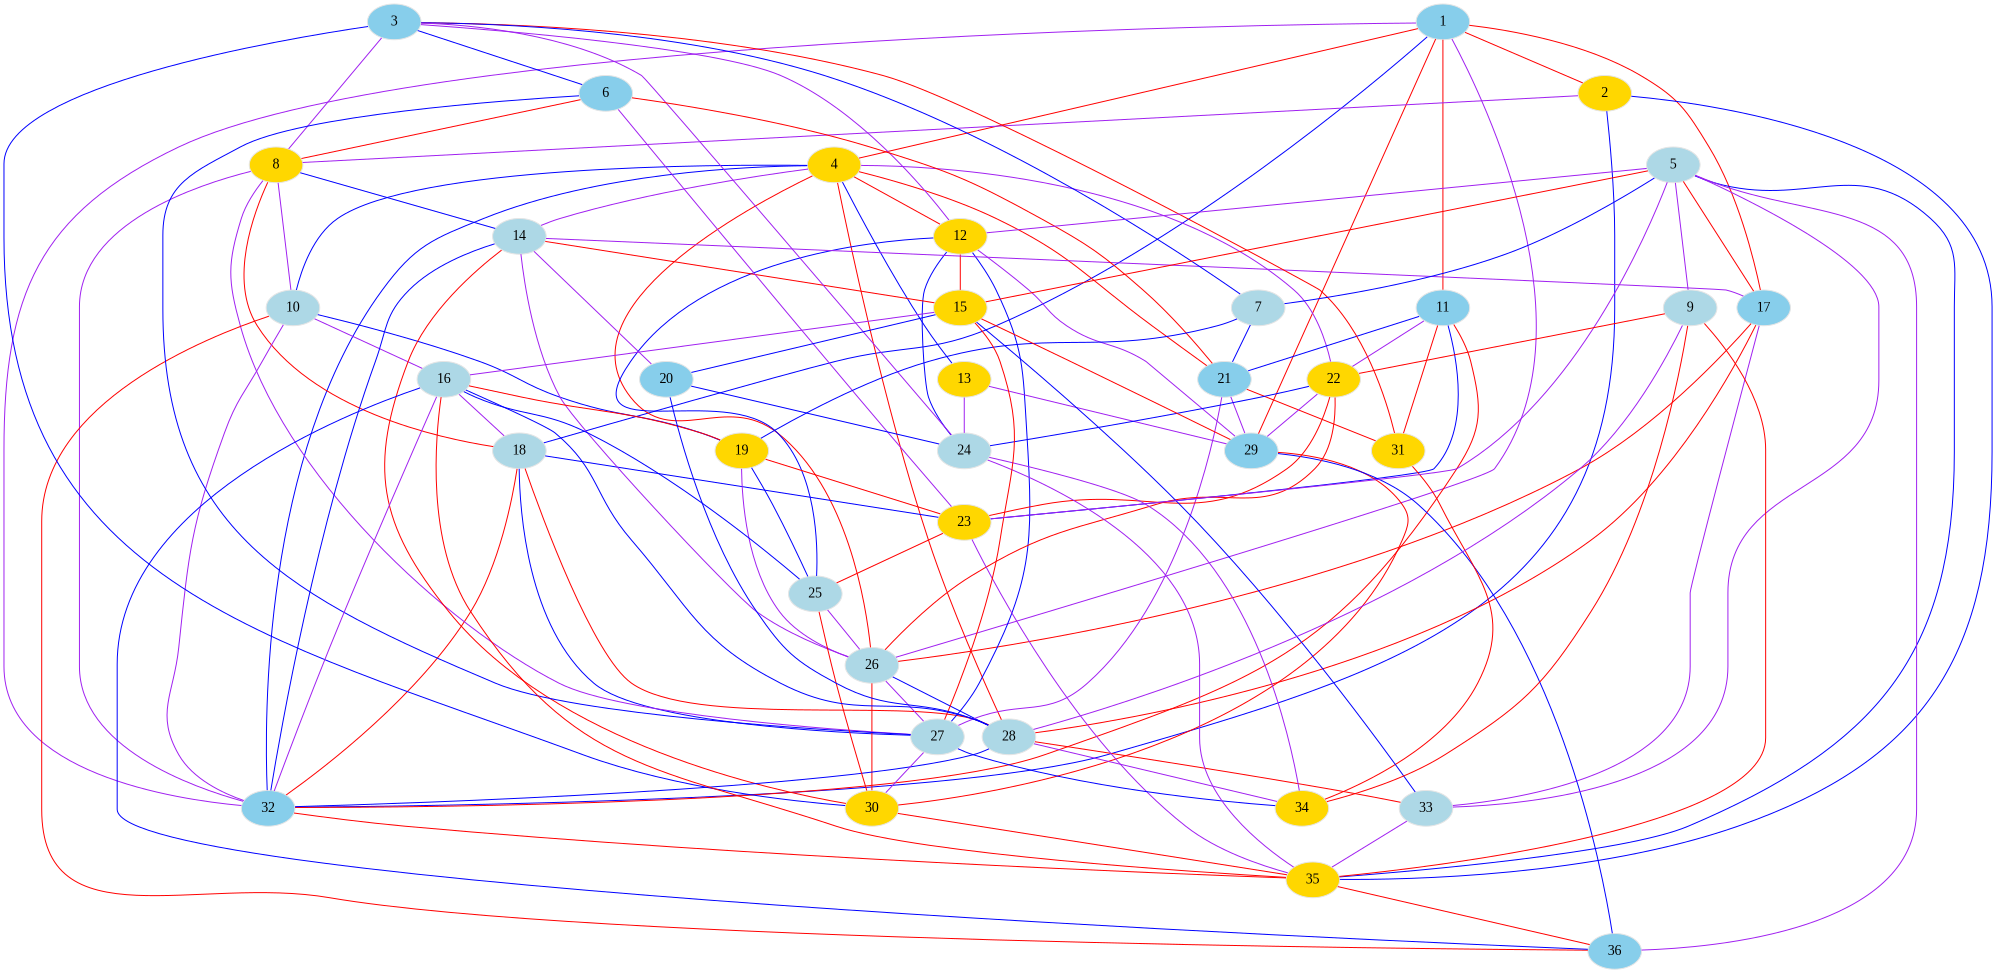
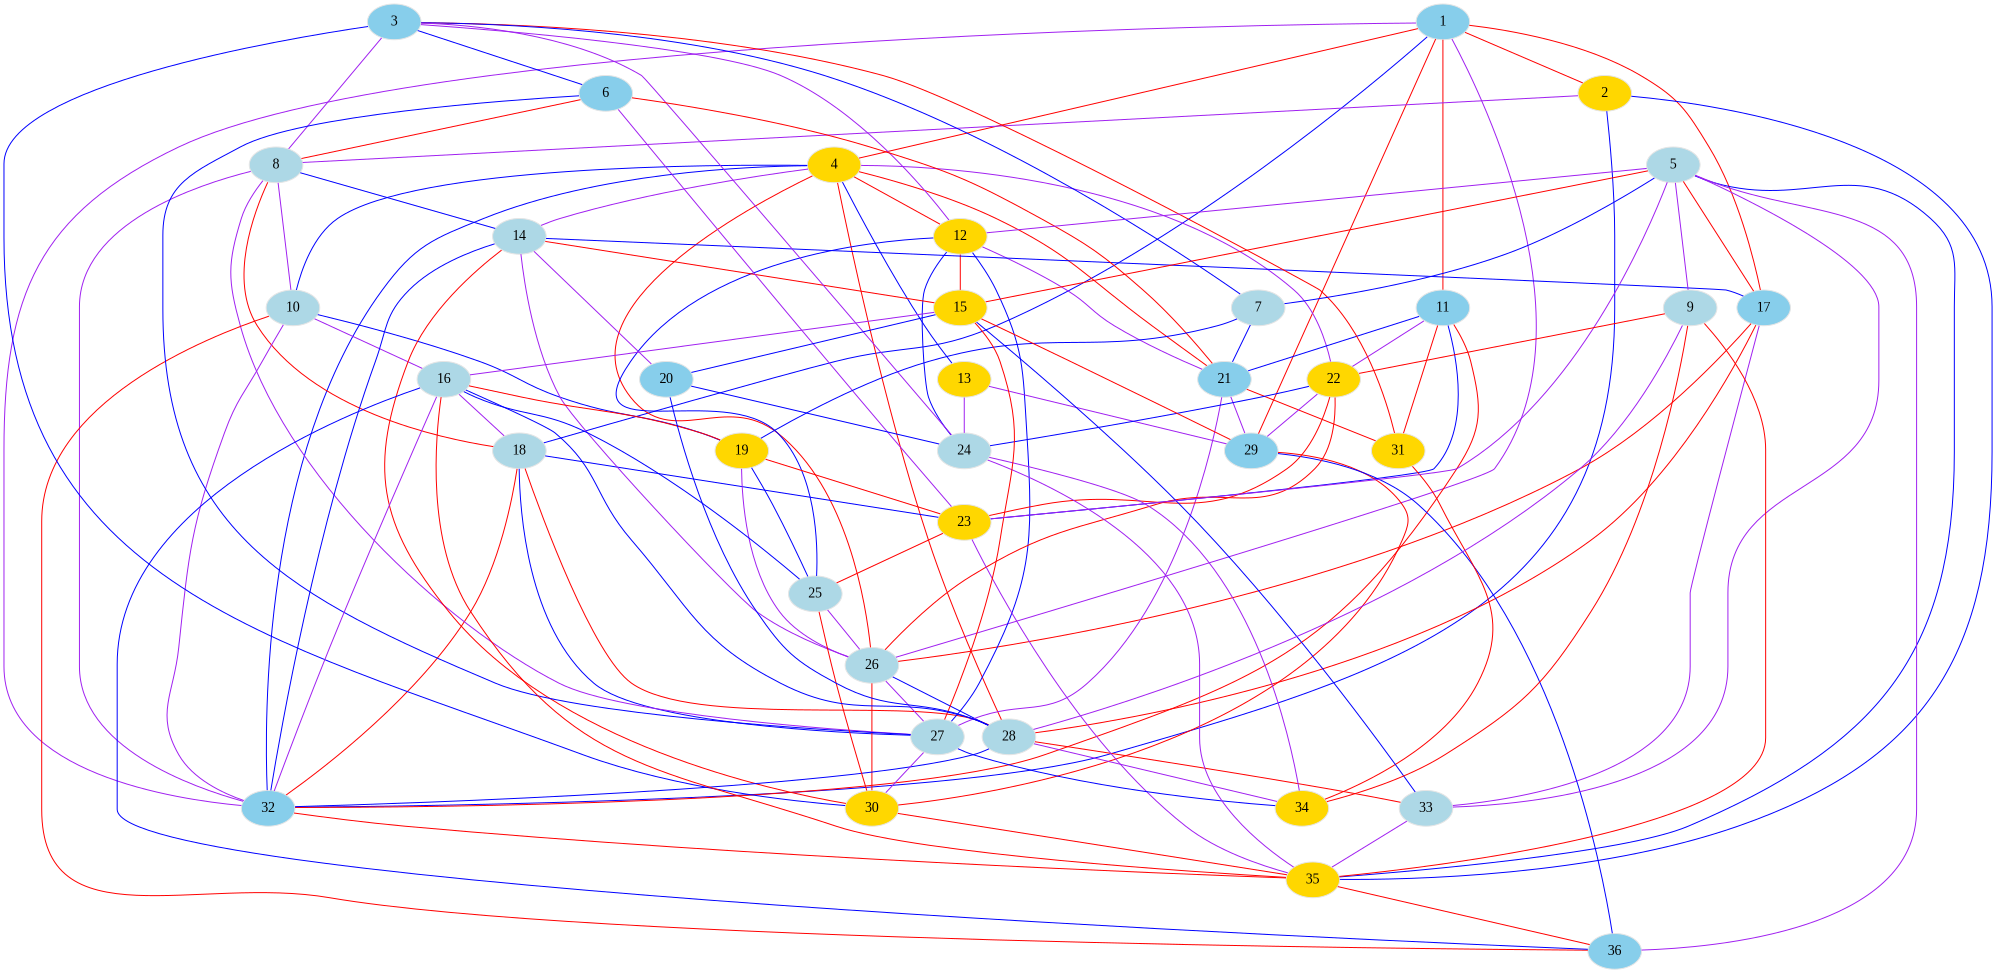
  graph {
    fontname="Liberation Serif"
    node [color=gray90 fillcolor=gold fontname="Liberation Serif" style=filled]
    edge [color=red fontname="Liberation Serif" weight=1.0]
    1 [fillcolor=skyblue]
    2
    4
    11 [fillcolor=skyblue]
    17 [fillcolor=skyblue]
    18 [fillcolor=lightblue]
    26 [fillcolor=lightblue]
    29 [fillcolor=skyblue]
    32 [fillcolor=skyblue]
-   8
+   8 [fillcolor=lightblue]
    35
    12
    10 [fillcolor=lightblue]
    13
    14 [fillcolor=lightblue]
    21 [fillcolor=skyblue]
    22
    28 [fillcolor=lightblue]
    31
    23
    33 [fillcolor=lightblue]
    27 [fillcolor=lightblue]
    30
    36 [fillcolor=skyblue]
    3 [fillcolor=skyblue]
    6 [fillcolor=skyblue]
    7 [fillcolor=lightblue]
    24 [fillcolor=lightblue]
    19
    15
    25 [fillcolor=lightblue]
    34
    16 [fillcolor=lightblue]
    20 [fillcolor=skyblue]
    5 [fillcolor=lightblue]
    9 [fillcolor=lightblue]
    1 -- 2
    1 -- 4
    1 -- 11 [weight=2.0]
    1 -- 17 [weight=3.0]
    1 -- 18 [color=blue]
    1 -- 26 [color=purple]
    1 -- 29 [weight=2.0]
    1 -- 32 [color=purple]
    2 -- 32 [color=blue]
    2 -- 8 [color=purple]
    2 -- 35 [color=blue]
    4 -- 26
    4 -- 32 [color=blue]
    4 -- 12
    4 -- 10 [color=blue]
    4 -- 13 [color=blue]
    4 -- 14 [color=purple]
    4 -- 21
    4 -- 22 [color=purple]
    4 -- 28
    11 -- 32
    11 -- 21 [color=blue weight=2.0]
    11 -- 22 [color=purple]
    11 -- 31
    11 -- 23 [color=blue]
    17 -- 26 [weight=2.0]
    17 -- 28
    17 -- 33 [color=purple]
    18 -- 32
    18 -- 28
    18 -- 23 [color=blue]
    18 -- 27 [color=blue]
    26 -- 28 [color=blue]
    26 -- 27 [color=purple]
    26 -- 30 [weight=2.0]
    29 -- 30
    29 -- 36 [color=blue]
    32 -- 35
    8 -- 18
    8 -- 32 [color=purple weight=2.0]
    8 -- 10 [color=purple]
    8 -- 14 [color=blue]
    8 -- 27 [color=purple]
    35 -- 36
-   12 -- 29 [color=purple]
+   12 -- 21 [color=purple]
    12 -- 27 [color=blue]
    12 -- 24 [color=blue]
    12 -- 15 [weight=3.0]
    12 -- 25 [color=blue]
    10 -- 32 [color=purple]
    10 -- 36
    10 -- 19 [color=blue]
    10 -- 16 [color=purple]
    13 -- 29 [color=purple weight=2.0]
    13 -- 24 [color=purple]
-   14 -- 17 [color=purple weight=2.0]
+   14 -- 17 [color=blue weight=2.0]
    14 -- 26 [color=purple]
    14 -- 32 [color=blue]
    14 -- 30
    14 -- 15 [weight=2.0]
    14 -- 20 [color=purple]
    21 -- 29 [color=purple]
    21 -- 31
    21 -- 27 [color=purple weight=3.0]
    22 -- 26
    22 -- 29 [color=purple]
    22 -- 23
    22 -- 24 [color=blue weight=2.0]
    28 -- 32 [color=blue]
    28 -- 33
    28 -- 34 [color=purple]
    31 -- 34
    23 -- 35 [color=purple weight=2.0]
    23 -- 25
    33 -- 35 [color=purple]
    27 -- 30 [color=purple]
    27 -- 34 [color=blue weight=2.0]
    30 -- 35
    3 -- 8 [color=purple weight=4.0]
    3 -- 12 [color=purple]
    3 -- 31
    3 -- 30 [color=blue]
    3 -- 6 [color=blue]
    3 -- 7 [color=blue]
    3 -- 24 [color=purple]
    6 -- 8
    6 -- 21
    6 -- 23 [color=purple weight=2.0]
    6 -- 27 [color=blue]
    7 -- 21 [color=blue weight=3.0]
    7 -- 19 [color=blue]
    24 -- 35 [color=purple]
    24 -- 34 [color=purple]
    19 -- 26 [color=purple]
    19 -- 23
    19 -- 25 [color=blue]
    15 -- 29
    15 -- 33 [color=blue weight=2.0]
    15 -- 27
    15 -- 16 [color=purple]
    15 -- 20 [color=blue]
    25 -- 26 [color=purple]
    25 -- 30
    16 -- 18 [color=purple weight=2.0]
    16 -- 32 [color=purple]
    16 -- 35
    16 -- 28 [color=blue]
    16 -- 36 [color=blue]
    16 -- 19
    16 -- 25 [color=blue]
    20 -- 28 [color=blue]
    20 -- 24 [color=blue]
    5 -- 17
    5 -- 35 [color=blue]
    5 -- 12 [color=purple]
    5 -- 23 [color=purple]
    5 -- 33 [color=purple]
    5 -- 36 [color=purple weight=2.0]
    5 -- 7 [color=blue]
    5 -- 15
    5 -- 9 [color=purple]
    9 -- 35 [weight=2.0]
    9 -- 22
    9 -- 28 [color=purple]
    9 -- 34
  }
